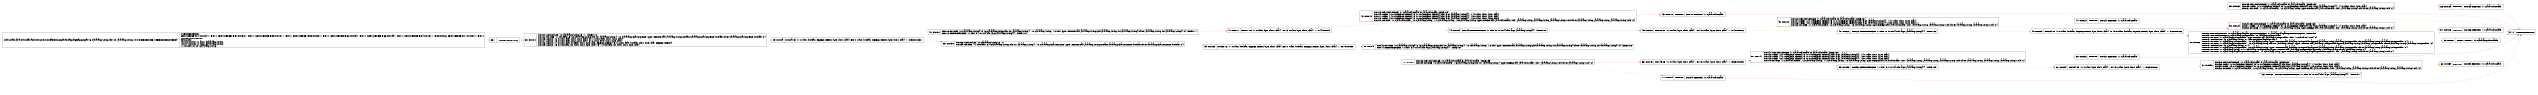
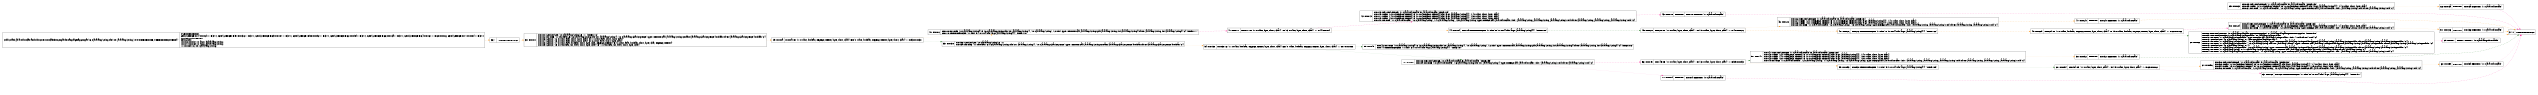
  digraph {
    rankdir=LR
    node [shape=record]
    edge [color=darkorange style=dotted]
    n1 [label="{36\:\ ?|MTH_ENTER_BLOCK\l}"]
    n2 [label="{38\:\ 0x0000|0x0000: CONST_STR  (r0 I:java.lang.String) =  \"\-\"  (LINE:176)\l0x0002: INVOKE  (r1 I:boolean) = (r6 I:java.lang.String A[D('str' java.lang.String)]), (r0 I:java.lang.CharSequence) type: VIRTUAL call: java.lang.String.contains(java.lang.CharSequence):boolean A[MD:(java.lang.CharSequence):boolean (c)]\l0x0006: CONST  (r2 I:??[int, float, short, byte, char]) = (\-1 ??[int, float, short, byte, char]) \l0x0007: CONST  (r3 I:??[int, float, short, byte, char]) = (2 ??[int, float, short, byte, char]) \l0x0008: CONST  (r4 I:??[int, float, boolean, short, byte, char, OBJECT, ARRAY]) = (0 ??[int, float, boolean, short, byte, char, OBJECT, ARRAY]) \l0x0009: CONST  (r5 I:??[boolean, int, float, short, byte, char]) = (1 ??[boolean, int, float, short, byte, char]) \l}"]
    n3 [label="{39\:\ 0x000a|0x000a: IF  (r1 I:??[int, boolean, OBJECT, ARRAY, byte, short, char]) == (0 ??[int, boolean, OBJECT, ARRAY, byte, short, char])  \-\> B:53:0x0038 \l}"]
    n4 [label="{40\:\ 0x000c|0x000c: INVOKE  (r0 I:java.lang.String[]) = (r6 I:java.lang.String A[D('str' java.lang.String)]), (r0 I:java.lang.String), (r2 I:int) type: VIRTUAL call: java.lang.String.split(java.lang.String, int):java.lang.String[] A[MD:(java.lang.String, int):java.lang.String[] (c)] (LINE:177)\l0x0010: ARRAY_LENGTH  (r1 I:int) = (r0 I:??[] A[D('args' java.lang.String[])])  (LINE:178)\l}"]
    n5 [label="{53\:\ 0x0038|0x0038: CONST_STR  (r0 I:java.lang.String) =  \"_\" \l0x003a: INVOKE  (r1 I:boolean) = (r6 I:java.lang.String A[D('str' java.lang.String)]), (r0 I:java.lang.CharSequence) type: VIRTUAL call: java.lang.String.contains(java.lang.CharSequence):boolean A[MD:(java.lang.CharSequence):boolean (c)]\l}"]
    n6 [label="{41\:\ 0x0011|0x0011: IF  (r1 I:??[int, byte, short, char]) \<= (r3 I:??[int, byte, short, char])  \-\> B:44:0x001f \l}"]
    n7 [label="{54\:\ 0x003e|0x003e: IF  (r1 I:??[int, boolean, OBJECT, ARRAY, byte, short, char]) == (0 ??[int, boolean, OBJECT, ARRAY, byte, short, char])  \-\> B:70:0x0088 \l}"]
    n8 [label="{42\:\ 0x0013|0x0013: NEW_INSTANCE  (r1 I:java.util.Locale) =  java.util.Locale  (LINE:179)\l0x0015: AGET  (r2 I:??[OBJECT, ARRAY]) = (r0 I:??[OBJECT, ARRAY][] A[D('args' java.lang.String[])]), (r4 I:??[int, short, byte, char]) \l0x0017: AGET  (r4 I:??[OBJECT, ARRAY]) = (r0 I:??[OBJECT, ARRAY][] A[D('args' java.lang.String[])]), (r5 I:??[int, short, byte, char]) \l0x0019: AGET  (r3 I:??[OBJECT, ARRAY]) = (r0 I:??[OBJECT, ARRAY][] A[D('args' java.lang.String[])]), (r3 I:??[int, short, byte, char]) \l0x001b: INVOKE  (r1 I:java.util.Locale), (r2 I:java.lang.String), (r4 I:java.lang.String), (r3 I:java.lang.String) type: DIRECT call: java.util.Locale.\<init\>(java.lang.String, java.lang.String, java.lang.String):void A[MD:(java.lang.String, java.lang.String, java.lang.String):void (c)]\l}"]
    n9 [label="{44\:\ 0x001f|0x001f: ARRAY_LENGTH  (r1 I:int) = (r0 I:??[] A[D('args' java.lang.String[])])  (LINE:180)\l}"]
    n10 [label="{43\:\ 0x001e|RETURN\l|0x001e: RETURN  (r1 I:java.util.Locale) \l}"]
    n11 [label="{45\:\ 0x0020|0x0020: IF  (r1 I:??[int, byte, short, char]) \<= (r5 I:??[int, byte, short, char])  \-\> B:48:0x002c \l}"]
    n12 [label="{37\:\ ?|MTH_EXIT_BLOCK\l}"]
    n13 [label="{46\:\ 0x0022|0x0022: NEW_INSTANCE  (r1 I:java.util.Locale) =  java.util.Locale  (LINE:181)\l0x0024: AGET  (r2 I:??[OBJECT, ARRAY]) = (r0 I:??[OBJECT, ARRAY][] A[D('args' java.lang.String[])]), (r4 I:??[int, short, byte, char]) \l0x0026: AGET  (r3 I:??[OBJECT, ARRAY]) = (r0 I:??[OBJECT, ARRAY][] A[D('args' java.lang.String[])]), (r5 I:??[int, short, byte, char]) \l0x0028: INVOKE  (r1 I:java.util.Locale), (r2 I:java.lang.String), (r3 I:java.lang.String) type: DIRECT call: java.util.Locale.\<init\>(java.lang.String, java.lang.String):void A[MD:(java.lang.String, java.lang.String):void (c)]\l}"]
    n14 [label="{48\:\ 0x002c|0x002c: ARRAY_LENGTH  (r1 I:int) = (r0 I:??[] A[D('args' java.lang.String[])])  (LINE:182)\l}"]
    n15 [label="{47\:\ 0x002b|RETURN\l|0x002b: RETURN  (r1 I:java.util.Locale) \l}"]
    n16 [label="{49\:\ 0x002d|0x002d: IF  (r1 I:??[int, boolean, OBJECT, ARRAY, byte, short, char]) != (r5 I:??[int, boolean, OBJECT, ARRAY, byte, short, char])  \-\> B:68:0x006c \l}"]
    n17 [label="{50\:\ 0x002f|0x002f: NEW_INSTANCE  (r1 I:java.util.Locale) =  java.util.Locale  (LINE:183)\l0x0031: AGET  (r2 I:??[OBJECT, ARRAY]) = (r0 I:??[OBJECT, ARRAY][] A[D('args' java.lang.String[])]), (r4 I:??[int, short, byte, char]) \l0x0033: INVOKE  (r1 I:java.util.Locale), (r2 I:java.lang.String) type: DIRECT call: java.util.Locale.\<init\>(java.lang.String):void A[MD:(java.lang.String):void (c)]\l}"]
    n18 [label="{68\:\ 0x006c|0x006c: NEW_INSTANCE  (r0 I:java.lang.IllegalArgumentException) =  java.lang.IllegalArgumentException  (LINE:198)\l0x006e: NEW_INSTANCE  (r1 I:java.lang.StringBuilder) =  java.lang.StringBuilder \l0x0070: INVOKE  (r1 I:java.lang.StringBuilder) type: DIRECT call: java.lang.StringBuilder.\<init\>():void A[MD:():void (c)]\l0x0073: CONST_STR  (r2 I:java.lang.String) =  \"Can not parse language tag: [\" \l0x0075: INVOKE  (r1 I:java.lang.StringBuilder), (r2 I:java.lang.String) type: VIRTUAL call: java.lang.StringBuilder.append(java.lang.String):java.lang.StringBuilder A[MD:(java.lang.String):java.lang.StringBuilder (c)]\l0x0078: INVOKE  (r1 I:java.lang.StringBuilder), (r6 I:java.lang.String A[D('str' java.lang.String)]) type: VIRTUAL call: java.lang.StringBuilder.append(java.lang.String):java.lang.StringBuilder A[MD:(java.lang.String):java.lang.StringBuilder (c)]\l0x007b: CONST_STR  (r2 I:java.lang.String) =  \"]\" \l0x007d: INVOKE  (r1 I:java.lang.StringBuilder), (r2 I:java.lang.String) type: VIRTUAL call: java.lang.StringBuilder.append(java.lang.String):java.lang.StringBuilder A[MD:(java.lang.String):java.lang.StringBuilder (c)]\l0x0080: INVOKE  (r1 I:java.lang.String) = (r1 I:java.lang.StringBuilder) type: VIRTUAL call: java.lang.StringBuilder.toString():java.lang.String A[MD:():java.lang.String (c)]\l0x0084: INVOKE  (r0 I:java.lang.IllegalArgumentException), (r1 I:java.lang.String) type: DIRECT call: java.lang.IllegalArgumentException.\<init\>(java.lang.String):void A[MD:(java.lang.String):void (c)]\l}"]
    n19 [label="{51\:\ 0x0036|RETURN\l|0x0036: RETURN  (r1 I:java.util.Locale) \l}"]
    n20 [label="{69\:\ 0x0087|0x0087: THROW  (r0 I:java.lang.Throwable) \l}"]
    n21 [label="{55\:\ 0x0040|0x0040: INVOKE  (r0 I:java.lang.String[]) = (r6 I:java.lang.String A[D('str' java.lang.String)]), (r0 I:java.lang.String), (r2 I:int) type: VIRTUAL call: java.lang.String.split(java.lang.String, int):java.lang.String[] A[MD:(java.lang.String, int):java.lang.String[] (c)] (LINE:186)\l0x0044: ARRAY_LENGTH  (r1 I:int) = (r0 I:??[] A[D('args' java.lang.String[])])  (LINE:187)\l}"]
    n22 [label="{70\:\ 0x0088|0x0088: NEW_INSTANCE  (r0 I:java.util.Locale) =  java.util.Locale  (LINE:195)\l0x008a: INVOKE  (r0 I:java.util.Locale), (r6 I:java.lang.String A[D('str' java.lang.String)]) type: DIRECT call: java.util.Locale.\<init\>(java.lang.String):void A[MD:(java.lang.String):void (c)]\l}"]
    n23 [label="{56\:\ 0x0045|0x0045: IF  (r1 I:??[int, byte, short, char]) \<= (r3 I:??[int, byte, short, char])  \-\> B:59:0x0053 \l}"]
    n24 [label="{71\:\ 0x008d|RETURN\l|0x008d: RETURN  (r0 I:java.util.Locale) \l}"]
    n25 [label="{57\:\ 0x0047|0x0047: NEW_INSTANCE  (r1 I:java.util.Locale) =  java.util.Locale  (LINE:188)\l0x0049: AGET  (r2 I:??[OBJECT, ARRAY]) = (r0 I:??[OBJECT, ARRAY][] A[D('args' java.lang.String[])]), (r4 I:??[int, short, byte, char]) \l0x004b: AGET  (r4 I:??[OBJECT, ARRAY]) = (r0 I:??[OBJECT, ARRAY][] A[D('args' java.lang.String[])]), (r5 I:??[int, short, byte, char]) \l0x004d: AGET  (r3 I:??[OBJECT, ARRAY]) = (r0 I:??[OBJECT, ARRAY][] A[D('args' java.lang.String[])]), (r3 I:??[int, short, byte, char]) \l0x004f: INVOKE  (r1 I:java.util.Locale), (r2 I:java.lang.String), (r4 I:java.lang.String), (r3 I:java.lang.String) type: DIRECT call: java.util.Locale.\<init\>(java.lang.String, java.lang.String, java.lang.String):void A[MD:(java.lang.String, java.lang.String, java.lang.String):void (c)]\l}"]
    n26 [label="{59\:\ 0x0053|0x0053: ARRAY_LENGTH  (r1 I:int) = (r0 I:??[] A[D('args' java.lang.String[])])  (LINE:189)\l}"]
    n27 [label="{58\:\ 0x0052|RETURN\l|0x0052: RETURN  (r1 I:java.util.Locale) \l}"]
    n28 [label="{60\:\ 0x0054|0x0054: IF  (r1 I:??[int, byte, short, char]) \<= (r5 I:??[int, byte, short, char])  \-\> B:63:0x0060 \l}"]
    n29 [label="{61\:\ 0x0056|0x0056: NEW_INSTANCE  (r1 I:java.util.Locale) =  java.util.Locale  (LINE:190)\l0x0058: AGET  (r2 I:??[OBJECT, ARRAY]) = (r0 I:??[OBJECT, ARRAY][] A[D('args' java.lang.String[])]), (r4 I:??[int, short, byte, char]) \l0x005a: AGET  (r3 I:??[OBJECT, ARRAY]) = (r0 I:??[OBJECT, ARRAY][] A[D('args' java.lang.String[])]), (r5 I:??[int, short, byte, char]) \l0x005c: INVOKE  (r1 I:java.util.Locale), (r2 I:java.lang.String), (r3 I:java.lang.String) type: DIRECT call: java.util.Locale.\<init\>(java.lang.String, java.lang.String):void A[MD:(java.lang.String, java.lang.String):void (c)]\l}"]
    n30 [label="{63\:\ 0x0060|0x0060: ARRAY_LENGTH  (r1 I:int) = (r0 I:??[] A[D('args' java.lang.String[])])  (LINE:191)\l}"]
    n31 [label="{62\:\ 0x005f|RETURN\l|0x005f: RETURN  (r1 I:java.util.Locale) \l}"]
    n32 [label="{65\:\ 0x0063|0x0063: NEW_INSTANCE  (r1 I:java.util.Locale) =  java.util.Locale  (LINE:192)\l0x0065: AGET  (r2 I:??[OBJECT, ARRAY]) = (r0 I:??[OBJECT, ARRAY][] A[D('args' java.lang.String[])]), (r4 I:??[int, short, byte, char]) \l0x0067: INVOKE  (r1 I:java.util.Locale), (r2 I:java.lang.String) type: DIRECT call: java.util.Locale.\<init\>(java.lang.String):void A[MD:(java.lang.String):void (c)]\l}"]
    n33 [label="{66\:\ 0x006a|RETURN\l|0x006a: RETURN  (r1 I:java.util.Locale) \l}"]
    n34 [label="{public static java.util.Locale androidx.core.os.LocaleListCompat.forLanguageTagCompat((r6 I:java.lang.String A[D('str' java.lang.String), IMMUTABLE_TYPE, METHOD_ARGUMENT]))  | USE_LINES_HINTS\lCROSS_EDGE: B:47:0x002b \-\> B:37:?, CROSS_EDGE: B:51:0x0036 \-\> B:37:?, CROSS_EDGE: B:69:0x0087 \-\> B:37:?, CROSS_EDGE: B:58:0x0052 \-\> B:37:?, CROSS_EDGE: B:62:0x005f \-\> B:37:?, CROSS_EDGE: B:66:0x006a \-\> B:37:?, CROSS_EDGE: B:64:0x0061 \-\> B:68:0x006c, CROSS_EDGE: B:71:0x008d \-\> B:37:?\lINLINE_NOT_NEEDED\lDebug Info:\l  0x0010\-0x0037: r0 'args' [Ljava\/lang\/String;\l  0x0044\-0x006b: r0 'args' [Ljava\/lang\/String;\l  \-1 \-0x008d: r6 'str' Ljava\/lang\/String;\l}"]
    n1 -> n2 [style=dashed]
    n2 -> n3
    n3 -> n4
    n3 -> n5 [color=darkgreen]
    n4 -> n6 [color=deeppink style=dashed]
    n5 -> n7
    n6 -> n8 [color=deeppink style=dashed]
    n6 -> n9
    n7 -> n21 [color=darkgreen]
    n7 -> n22 [color=darkgreen]
    n8 -> n10 [color=deeppink style=dashed]
    n9 -> n11 [color=darkgreen style=dashed]
    n10 -> n12 [color=deeppink style=dashed]
    n11 -> n13
    n11 -> n14 [style=dashed]
+   n13 -> n15 [style=dashed]
    n14 -> n16 [style=dashed]
    n15 -> n12 [style=dashed]
    n16 -> n17 [color=deeppink style=dashed]
    n16 -> n18 [color=darkgreen]
    n17 -> n19
    n18 -> n20 [color=deeppink]
    n19 -> n12 [style=dashed]
    n20 -> n12
    n22 -> n23 [color=deeppink style=dashed]
    n22 -> n24 [color=deeppink]
    n23 -> n25 [color=darkgreen]
    n23 -> n26
    n24 -> n12 [color=deeppink style=dashed]
    n25 -> n27
    n26 -> n28 [color=darkgreen]
    n27 -> n12 [color=darkgreen style=dashed]
    n28 -> n29
    n28 -> n30 [color=deeppink]
    n29 -> n31
    n31 -> n12 [color=deeppink]
    n32 -> n33
    n33 -> n12 [color=deeppink style=dashed]
    n34 -> n1 [style=dashed]
  }
